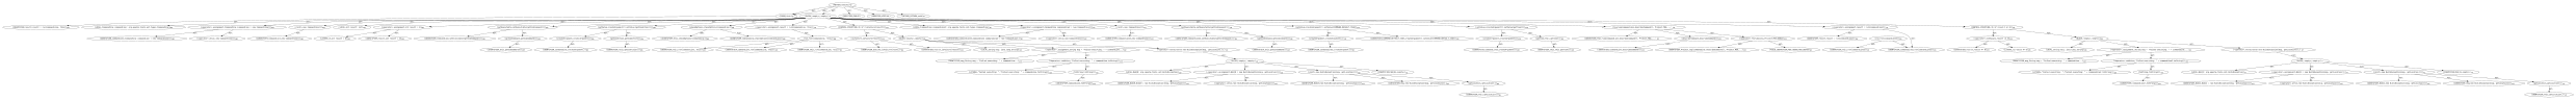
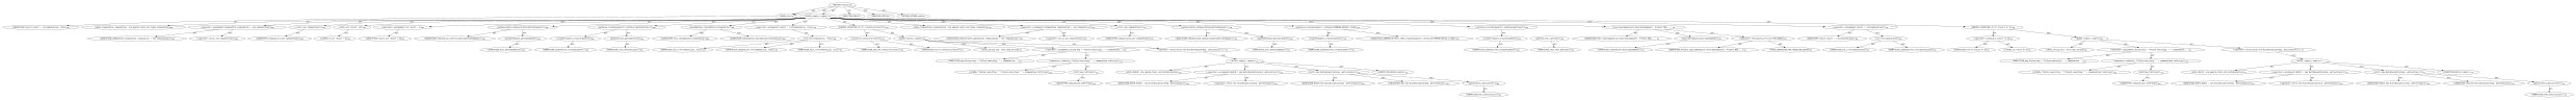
  digraph {
    fontname="JetBrains Mono"
    node [fontname="JetBrains Mono"]
    edge [fontname="JetBrains Mono"]
    n1 [label=<(METHOD,execute)<SUB>99</SUB>>]
    n2 [label=<(PARAM,this)<SUB>99</SUB>>]
    n3 [label=<(BLOCK,&lt;empty&gt;,&lt;empty&gt;)<SUB>99</SUB>>]
    n4 [label=<(MODIFIER,PUBLIC)>]
    n5 [label=<(MODIFIER,VIRTUAL)>]
    n6 [label=<(METHOD_RETURN,void)<SUB>99</SUB>>]
    n7 [label=<(IDENTIFIER,result,result = run(commandLine, this))<SUB>110</SUB>>]
    n8 [label=<(LOCAL,Commandline commandLine: org.apache.tools.ant.types.Commandline)<SUB>100</SUB>>]
    n9 [label=<(&lt;operator&gt;.assignment,Commandline commandLine = new Commandline())<SUB>100</SUB>>]
    n10 [label=<(&lt;init&gt;,new Commandline())<SUB>100</SUB>>]
    n11 [label=<(LOCAL,int result: int)<SUB>101</SUB>>]
    n12 [label=<(&lt;operator&gt;.assignment,int result = 0)<SUB>101</SUB>>]
    n13 [label=<(setExecutable,setExecutable(getCcmCommand()))<SUB>105</SUB>>]
    n14 [label=<(setValue,createArgument().setValue(getCcmAction()))<SUB>106</SUB>>]
    n15 [label=<(checkOptions,checkOptions(commandLine))<SUB>108</SUB>>]
    n16 [label=<(&lt;operator&gt;.assignment,result = run(commandLine, this))<SUB>116</SUB>>]
    n17 [label=<(CONTROL_STRUCTURE,IF,if (isFailure(result)))<SUB>111</SUB>>]
    n18 [label=<(LOCAL,Commandline commandLine2: org.apache.tools.ant.types.Commandline)<SUB>117</SUB>>]
    n19 [label=<(&lt;operator&gt;.assignment,Commandline commandLine2 = new Commandline())<SUB>117</SUB>>]
    n20 [label=<(&lt;init&gt;,new Commandline())<SUB>117</SUB>>]
    n21 [label=<(setExecutable,setExecutable(getCcmCommand()))<SUB>118</SUB>>]
    n22 [label=<(setValue,createArgument().setValue(COMMAND_DEFAULT_TASK))<SUB>119</SUB>>]
    n23 [label=<(setValue,createArgument().setValue(getTask()))<SUB>120</SUB>>]
    n24 [label=<(log,log(commandLine.describeCommand(), Project.MSG_...)<SUB>122</SUB>>]
    n25 [label=<(&lt;operator&gt;.assignment,result = run(commandLine2))<SUB>124</SUB>>]
    n26 [label=<(CONTROL_STRUCTURE,IF,if (result != 0))<SUB>125</SUB>>]
    n27 [label=<(IDENTIFIER,commandLine,Commandline commandLine = new Commandline())<SUB>100</SUB>>]
    n28 [label=<(&lt;operator&gt;.alloc,new Commandline())<SUB>100</SUB>>]
    n29 [label=<(IDENTIFIER,commandLine,new Commandline())<SUB>100</SUB>>]
    n30 [label=<(IDENTIFIER,result,int result = 0)<SUB>101</SUB>>]
    n31 [label=<(LITERAL,0,int result = 0)<SUB>101</SUB>>]
    n32 [label=<(IDENTIFIER,commandLine,setExecutable(getCcmCommand()))<SUB>105</SUB>>]
    n33 [label=<(getCcmCommand,getCcmCommand())<SUB>105</SUB>>]
    n34 [label=<(createArgument,createArgument())<SUB>106</SUB>>]
    n35 [label=<(getCcmAction,getCcmAction())<SUB>106</SUB>>]
    n36 [label=<(IDENTIFIER,this,checkOptions(commandLine))<SUB>108</SUB>>]
    n37 [label=<(IDENTIFIER,commandLine,checkOptions(commandLine))<SUB>108</SUB>>]
    n38 [label=<(run,run(commandLine, this))<SUB>110</SUB>>]
    n39 [label=<(isFailure,isFailure(result))<SUB>111</SUB>>]
    n40 [label=<(BLOCK,&lt;empty&gt;,&lt;empty&gt;)<SUB>111</SUB>>]
    n41 [label=<(IDENTIFIER,commandLine2,Commandline commandLine2 = new Commandline())<SUB>117</SUB>>]
    n42 [label=<(&lt;operator&gt;.alloc,new Commandline())<SUB>117</SUB>>]
    n43 [label=<(IDENTIFIER,commandLine2,new Commandline())<SUB>117</SUB>>]
    n44 [label=<(IDENTIFIER,commandLine2,setExecutable(getCcmCommand()))<SUB>118</SUB>>]
    n45 [label=<(getCcmCommand,getCcmCommand())<SUB>118</SUB>>]
    n46 [label=<(createArgument,createArgument())<SUB>119</SUB>>]
    n47 [label=<(IDENTIFIER,COMMAND_DEFAULT_TASK,createArgument().setValue(COMMAND_DEFAULT_TASK))<SUB>119</SUB>>]
    n48 [label=<(createArgument,createArgument())<SUB>120</SUB>>]
    n49 [label=<(getTask,this.getTask())<SUB>120</SUB>>]
    n50 [label=<(IDENTIFIER,this,log(commandLine.describeCommand(), Project.MSG_...)<SUB>122</SUB>>]
    n51 [label=<(describeCommand,describeCommand())<SUB>122</SUB>>]
    n52 [label=<(&lt;operator&gt;.fieldAccess,Project.MSG_DEBUG)<SUB>122</SUB>>]
    n53 [label=<(IDENTIFIER,result,result = run(commandLine2))<SUB>124</SUB>>]
    n54 [label=<(run,run(commandLine2))<SUB>124</SUB>>]
    n55 [label=<(&lt;operator&gt;.notEquals,result != 0)<SUB>125</SUB>>]
    n56 [label=<(BLOCK,&lt;empty&gt;,&lt;empty&gt;)<SUB>125</SUB>>]
    n57 [label=<(IDENTIFIER,this,getCcmCommand())<SUB>105</SUB>>]
    n58 [label=<(IDENTIFIER,commandLine,createArgument())<SUB>106</SUB>>]
    n59 [label=<(IDENTIFIER,this,getCcmAction())<SUB>106</SUB>>]
    n60 [label=<(IDENTIFIER,this,run(commandLine, this))<SUB>110</SUB>>]
    n61 [label=<(IDENTIFIER,commandLine,run(commandLine, this))<SUB>110</SUB>>]
    n62 [label=<(IDENTIFIER,this,run(commandLine, this))<SUB>110</SUB>>]
    n63 [label=<(IDENTIFIER,Execute,isFailure(result))<SUB>111</SUB>>]
    n64 [label=<(IDENTIFIER,result,isFailure(result))<SUB>111</SUB>>]
    n65 [label=<(LOCAL,String msg: java.lang.String)<SUB>112</SUB>>]
    n66 [label=<(&lt;operator&gt;.assignment,String msg = &quot;Failed executing: &quot; + commandLine...)<SUB>112</SUB>>]
    n67 [label=<(&lt;operator&gt;.throw,throw new BuildException(msg, getLocation());)<SUB>113</SUB>>]
    n68 [label=<(IDENTIFIER,msg,String msg = &quot;Failed executing: &quot; + commandLine...)<SUB>112</SUB>>]
    n69 [label=<(&lt;operator&gt;.addition,&quot;Failed executing: &quot; + commandLine.toString())<SUB>112</SUB>>]
    n70 [label=<(BLOCK,&lt;empty&gt;,&lt;empty&gt;)<SUB>113</SUB>>]
    n71 [label=<(LITERAL,&quot;Failed executing: &quot;,&quot;Failed executing: &quot; + commandLine.toString())<SUB>112</SUB>>]
    n72 [label=<(toString,toString())<SUB>112</SUB>>]
    n73 [label=<(IDENTIFIER,commandLine,toString())<SUB>112</SUB>>]
    n74 [label=<(LOCAL,$obj0: org.apache.tools.ant.BuildException)<SUB>113</SUB>>]
    n75 [label=<(&lt;operator&gt;.assignment,$obj0 = new BuildException(msg, getLocation()))<SUB>113</SUB>>]
    n76 [label=<(&lt;init&gt;,new BuildException(msg, getLocation()))<SUB>113</SUB>>]
    n77 [label=<(IDENTIFIER,$obj0,&lt;empty&gt;)<SUB>113</SUB>>]
    n78 [label=<(IDENTIFIER,$obj0,$obj0 = new BuildException(msg, getLocation()))<SUB>113</SUB>>]
    n79 [label=<(&lt;operator&gt;.alloc,new BuildException(msg, getLocation()))<SUB>113</SUB>>]
    n80 [label=<(IDENTIFIER,$obj0,new BuildException(msg, getLocation()))<SUB>113</SUB>>]
    n81 [label=<(IDENTIFIER,msg,new BuildException(msg, getLocation()))<SUB>113</SUB>>]
    n82 [label=<(getLocation,getLocation())<SUB>113</SUB>>]
    n83 [label=<(IDENTIFIER,this,getLocation())<SUB>113</SUB>>]
    n84 [label=<(IDENTIFIER,this,getCcmCommand())<SUB>118</SUB>>]
    n85 [label=<(IDENTIFIER,commandLine2,createArgument())<SUB>119</SUB>>]
    n86 [label=<(IDENTIFIER,commandLine2,createArgument())<SUB>120</SUB>>]
    n87 [label=<(IDENTIFIER,this,this.getTask())<SUB>120</SUB>>]
    n88 [label=<(IDENTIFIER,commandLine,describeCommand())<SUB>122</SUB>>]
    n89 [label=<(IDENTIFIER,Project,log(commandLine.describeCommand(), Project.MSG_...)<SUB>122</SUB>>]
    n90 [label=<(FIELD_IDENTIFIER,MSG_DEBUG,MSG_DEBUG)<SUB>122</SUB>>]
    n91 [label=<(IDENTIFIER,this,run(commandLine2))<SUB>124</SUB>>]
    n92 [label=<(IDENTIFIER,commandLine2,run(commandLine2))<SUB>124</SUB>>]
    n93 [label=<(IDENTIFIER,result,result != 0)<SUB>125</SUB>>]
    n94 [label=<(LITERAL,0,result != 0)<SUB>125</SUB>>]
    n95 [label=<(LOCAL,String msg: java.lang.String)<SUB>126</SUB>>]
    n96 [label=<(&lt;operator&gt;.assignment,String msg = &quot;Failed executing: &quot; + commandLine...)<SUB>126</SUB>>]
    n97 [label=<(&lt;operator&gt;.throw,throw new BuildException(msg, getLocation());)<SUB>127</SUB>>]
    n98 [label=<(IDENTIFIER,msg,String msg = &quot;Failed executing: &quot; + commandLine...)<SUB>126</SUB>>]
    n99 [label=<(&lt;operator&gt;.addition,&quot;Failed executing: &quot; + commandLine2.toString())<SUB>126</SUB>>]
    n100 [label=<(BLOCK,&lt;empty&gt;,&lt;empty&gt;)<SUB>127</SUB>>]
    n101 [label=<(LITERAL,&quot;Failed executing: &quot;,&quot;Failed executing: &quot; + commandLine2.toString())<SUB>126</SUB>>]
    n102 [label=<(toString,toString())<SUB>126</SUB>>]
    n103 [label=<(IDENTIFIER,commandLine2,toString())<SUB>126</SUB>>]
    n104 [label=<(LOCAL,$obj1: org.apache.tools.ant.BuildException)<SUB>127</SUB>>]
    n105 [label=<(&lt;operator&gt;.assignment,$obj1 = new BuildException(msg, getLocation()))<SUB>127</SUB>>]
    n106 [label=<(&lt;init&gt;,new BuildException(msg, getLocation()))<SUB>127</SUB>>]
    n107 [label=<(IDENTIFIER,$obj1,&lt;empty&gt;)<SUB>127</SUB>>]
    n108 [label=<(IDENTIFIER,$obj1,$obj1 = new BuildException(msg, getLocation()))<SUB>127</SUB>>]
    n109 [label=<(&lt;operator&gt;.alloc,new BuildException(msg, getLocation()))<SUB>127</SUB>>]
    n110 [label=<(IDENTIFIER,$obj1,new BuildException(msg, getLocation()))<SUB>127</SUB>>]
    n111 [label=<(IDENTIFIER,msg,new BuildException(msg, getLocation()))<SUB>127</SUB>>]
    n112 [label=<(getLocation,getLocation())<SUB>127</SUB>>]
    n113 [label=<(IDENTIFIER,this,getLocation())<SUB>127</SUB>>]
    n1 -> n2 [label="AST: "]
    n1 -> n2 [label="DDG: "]
    n1 -> n3 [label="AST: "]
    n1 -> n4 [label="AST: "]
    n1 -> n5 [label="AST: "]
    n1 -> n6 [label="AST: "]
    n2 -> n7 [label="AST: "]
    n3 -> n8 [label="AST: "]
    n3 -> n9 [label="AST: "]
    n3 -> n10 [label="AST: "]
    n3 -> n11 [label="AST: "]
    n3 -> n12 [label="AST: "]
    n3 -> n13 [label="AST: "]
    n3 -> n14 [label="AST: "]
    n3 -> n15 [label="AST: "]
    n3 -> n16 [label="AST: "]
    n3 -> n17 [label="AST: "]
    n3 -> n18 [label="AST: "]
    n3 -> n19 [label="AST: "]
    n3 -> n20 [label="AST: "]
    n3 -> n21 [label="AST: "]
    n3 -> n22 [label="AST: "]
    n3 -> n23 [label="AST: "]
    n3 -> n24 [label="AST: "]
    n3 -> n25 [label="AST: "]
    n3 -> n26 [label="AST: "]
    n9 -> n27 [label="AST: "]
    n9 -> n28 [label="AST: "]
    n10 -> n29 [label="AST: "]
    n12 -> n30 [label="AST: "]
-   n12 -> n31 [label="AST: "]
+   n11 -> n31 [label="AST: "]
    n13 -> n32 [label="AST: "]
    n13 -> n33 [label="AST: "]
    n14 -> n34 [label="AST: "]
    n14 -> n35 [label="AST: "]
    n15 -> n36 [label="DDG: "]
    n15 -> n37 [label="AST: "]
    n16 -> n38 [label="AST: "]
    n17 -> n39 [label="AST: "]
    n17 -> n40 [label="AST: "]
    n19 -> n41 [label="AST: "]
    n19 -> n42 [label="AST: "]
    n20 -> n43 [label="AST: "]
    n21 -> n44 [label="AST: "]
    n21 -> n45 [label="AST: "]
    n22 -> n46 [label="AST: "]
    n22 -> n47 [label="AST: "]
    n23 -> n48 [label="AST: "]
-   n23 -> n49 [label="AST: "]
    n24 -> n50 [label="AST: "]
    n24 -> n51 [label="AST: "]
    n24 -> n52 [label="AST: "]
    n25 -> n53 [label="AST: "]
-   n25 -> n92 [label="AST: "]
+   n25 -> n54 [label="AST: "]
    n26 -> n55 [label="AST: "]
    n26 -> n56 [label="AST: "]
    n33 -> n57 [label="AST: "]
    n34 -> n58 [label="AST: "]
    n35 -> n59 [label="AST: "]
    n38 -> n60 [label="AST: "]
    n38 -> n61 [label="AST: "]
    n38 -> n62 [label="AST: "]
    n39 -> n63 [label="AST: "]
    n39 -> n64 [label="AST: "]
    n40 -> n65 [label="AST: "]
    n40 -> n66 [label="AST: "]
    n40 -> n67 [label="AST: "]
    n45 -> n84 [label="AST: "]
    n46 -> n85 [label="AST: "]
    n48 -> n86 [label="AST: "]
    n49 -> n87 [label="AST: "]
    n51 -> n88 [label="AST: "]
    n52 -> n89 [label="AST: "]
    n52 -> n90 [label="AST: "]
    n54 -> n91 [label="AST: "]
    n54 -> n92 [label="AST: "]
    n55 -> n93 [label="AST: "]
    n55 -> n94 [label="AST: "]
    n56 -> n95 [label="AST: "]
    n56 -> n96 [label="AST: "]
    n56 -> n97 [label="AST: "]
    n66 -> n68 [label="AST: "]
    n66 -> n69 [label="AST: "]
    n67 -> n70 [label="AST: "]
    n69 -> n71 [label="AST: "]
    n69 -> n72 [label="AST: "]
    n70 -> n74 [label="AST: "]
    n70 -> n75 [label="AST: "]
    n70 -> n76 [label="AST: "]
    n70 -> n77 [label="AST: "]
    n72 -> n73 [label="AST: "]
    n75 -> n78 [label="AST: "]
    n75 -> n79 [label="AST: "]
    n76 -> n80 [label="AST: "]
    n76 -> n81 [label="AST: "]
    n76 -> n82 [label="AST: "]
    n82 -> n83 [label="AST: "]
    n96 -> n98 [label="AST: "]
    n96 -> n99 [label="AST: "]
    n97 -> n100 [label="AST: "]
    n99 -> n101 [label="AST: "]
    n99 -> n102 [label="AST: "]
    n100 -> n104 [label="AST: "]
    n100 -> n105 [label="AST: "]
    n100 -> n106 [label="AST: "]
    n100 -> n107 [label="AST: "]
    n102 -> n103 [label="AST: "]
    n105 -> n108 [label="AST: "]
    n105 -> n109 [label="AST: "]
    n106 -> n110 [label="AST: "]
    n106 -> n111 [label="AST: "]
    n106 -> n112 [label="AST: "]
    n112 -> n113 [label="AST: "]
  }
